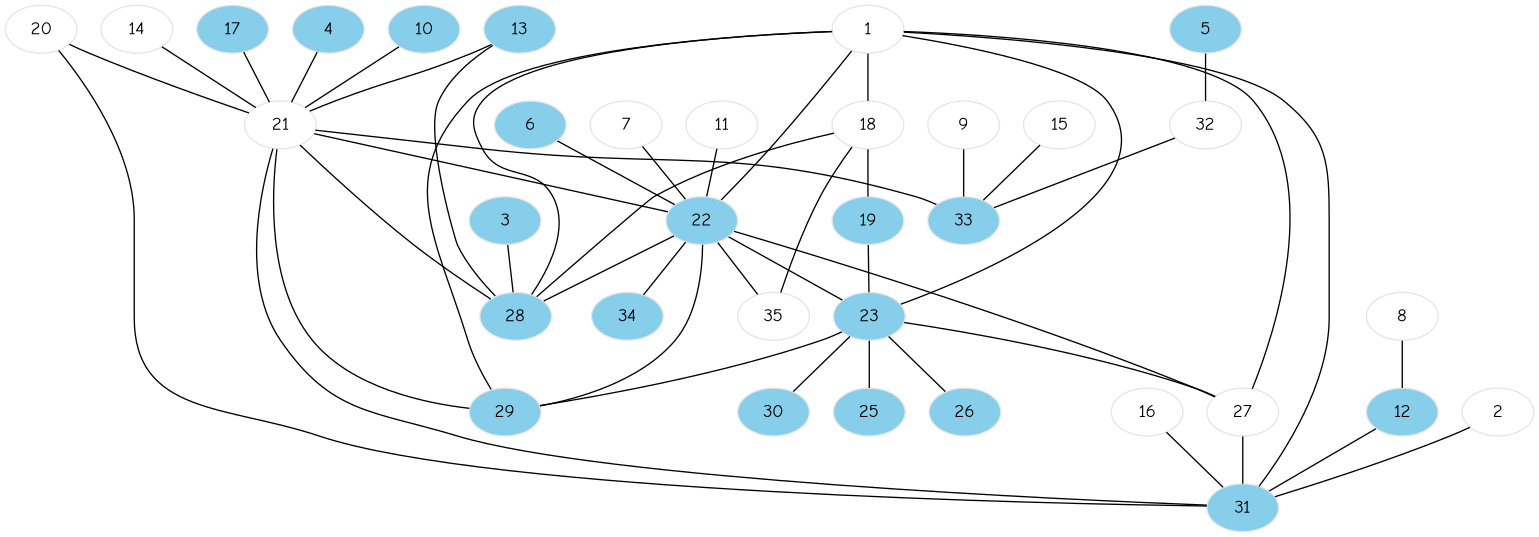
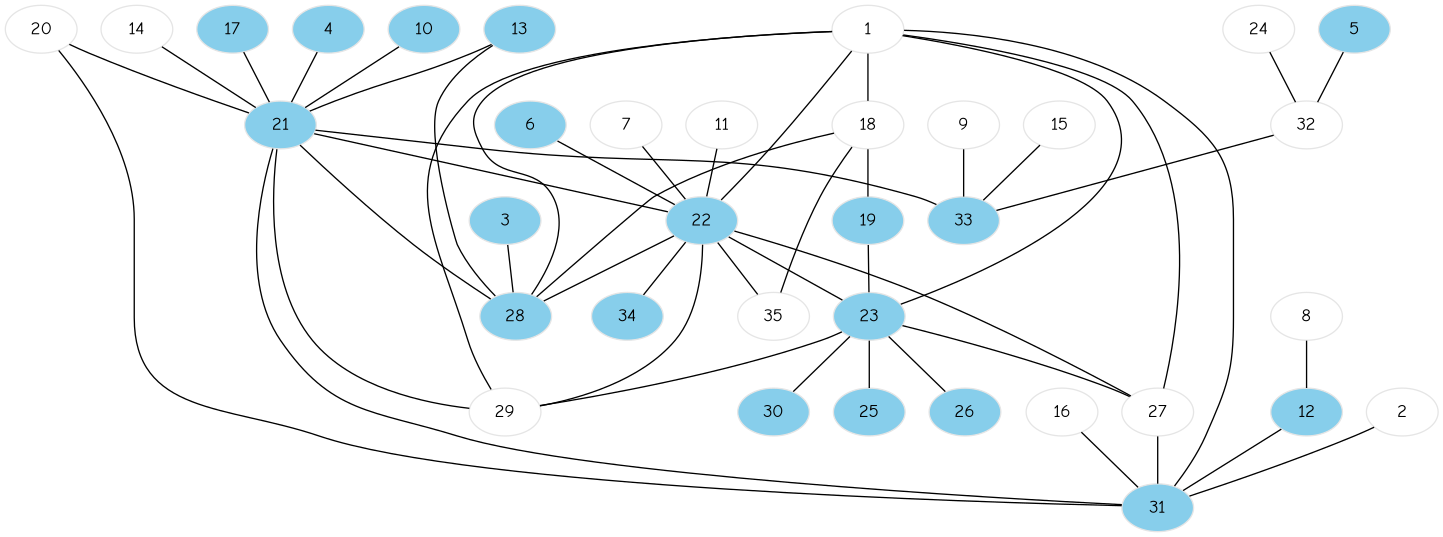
  graph {
    fontname="Comic Neue"
    node [color=gray90 fillcolor=skyblue fontname="Comic Neue" style=filled]
    edge [fontname="Comic Neue" weight=1.0]
    1 [fillcolor=white]
    18 [fillcolor=white]
    22
    23
    27 [fillcolor=white]
    28
-   29
+   29 [fillcolor=white]
    31
    12
    19
    35 [fillcolor=white]
    34
    25
    26
    30
    2 [fillcolor=white]
    3
-   21 [fillcolor=white]
+   21
    4
    33
    32 [fillcolor=white]
    5
    6
    7 [fillcolor=white]
    8 [fillcolor=white]
    9 [fillcolor=white]
    10
    11 [fillcolor=white]
    13
    14 [fillcolor=white]
    15 [fillcolor=white]
    16 [fillcolor=white]
    17
    20 [fillcolor=white]
+   24 [fillcolor=white]
    1 -- 18
    1 -- 22
    1 -- 23
    1 -- 27
    1 -- 28
    1 -- 29
    1 -- 31
    18 -- 28
    18 -- 19
    18 -- 35
    22 -- 23
    22 -- 27
    22 -- 28
    22 -- 29
    22 -- 35
    22 -- 34
    23 -- 27
    23 -- 29
    23 -- 25
    23 -- 26
    23 -- 30
    27 -- 31
    12 -- 31
    19 -- 23
    2 -- 31
    3 -- 28
    21 -- 22
    21 -- 28
    21 -- 29
    21 -- 31
    21 -- 33 [weight=2.0]
    4 -- 21
    32 -- 33
    5 -- 32
    6 -- 22
    7 -- 22
    8 -- 12
    9 -- 33
    10 -- 21
    11 -- 22
    13 -- 28
    13 -- 21
    14 -- 21
    15 -- 33
    16 -- 31
    17 -- 21
    20 -- 31
    20 -- 21
+   24 -- 32
  }
